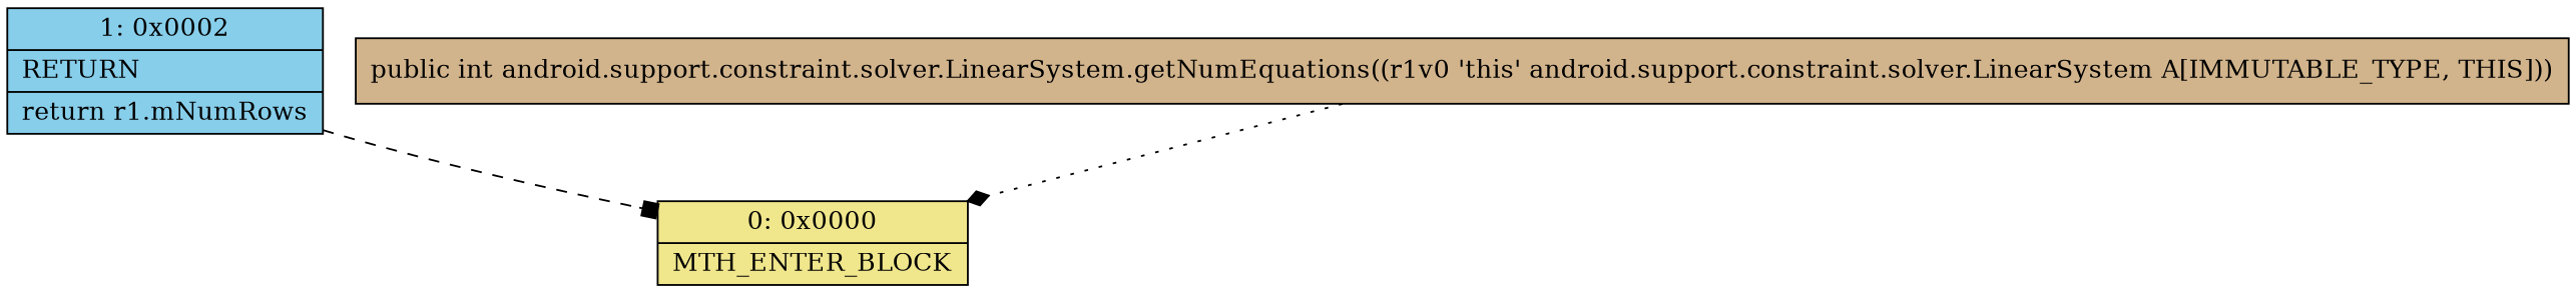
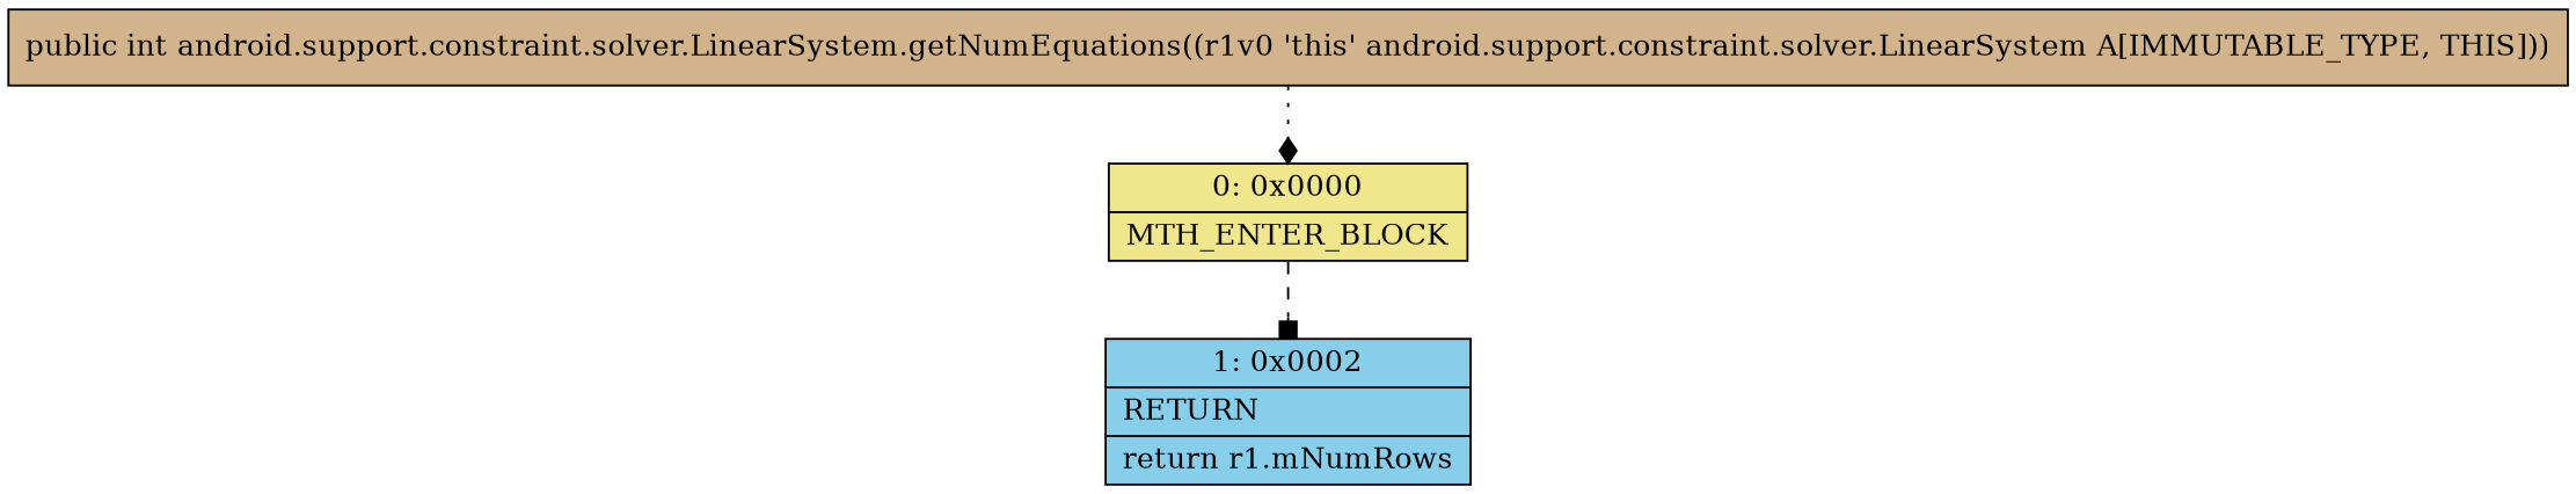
  digraph {
    node [shape=record style=filled]
    n1 [label="{0\:\ 0x0000|MTH_ENTER_BLOCK\l}" fillcolor=khaki]
    n2 [label="{1\:\ 0x0002|RETURN\l|return r1.mNumRows\l}" fillcolor=skyblue]
    n3 [label="{public int android.support.constraint.solver.LinearSystem.getNumEquations((r1v0 'this' android.support.constraint.solver.LinearSystem A[IMMUTABLE_TYPE, THIS])) }" fillcolor=tan]
-   n2 -> n1 [style=dashed arrowhead=box]
+   n1 -> n2 [style=dashed arrowhead=box]
    n3 -> n1 [style=dotted arrowhead=diamond]
  }
